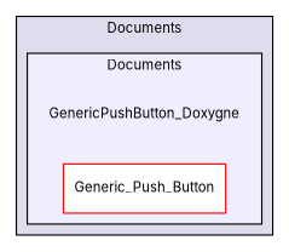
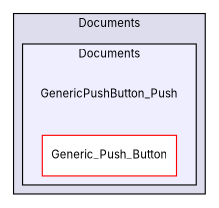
  digraph {
    compound=true
    rankdir=LR
    fontname=Inter
    node [fontname=Inter fontsize=10]
-   n1 [label=GenericPushButton_Doxygne shape=plaintext]
+   n1 [label=GenericPushButton_Push shape=plaintext]
    n2 [color=red fillcolor=white label=Generic_Push_Button shape=box style=filled]
    subgraph cluster_1 {
      bgcolor="#ddddee"
      fontsize=10
      label=Documents
      pencolor=black
      subgraph cluster_2 {
        bgcolor="#eeeeff"
        fontsize=10
        pencolor=black
        n1
        n2
      }
    }
  }
